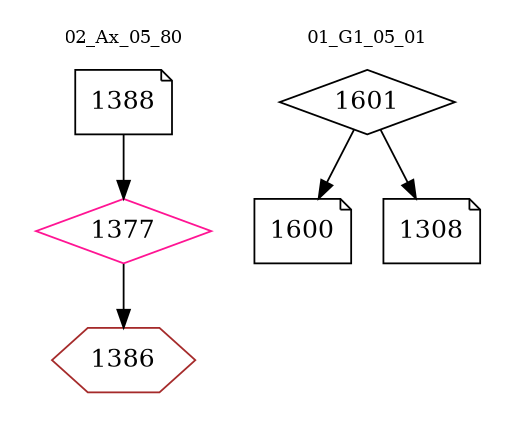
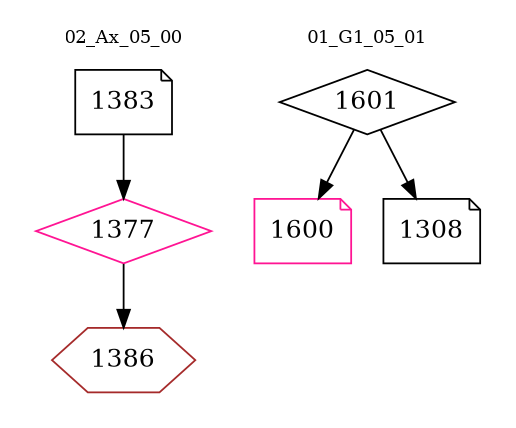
  digraph {
    node [color=black shape=note]
    edge [color=black]
-   n1 [label=1388]
+   n1 [label=1383]
    n2 [color=deeppink label=1377 shape=diamond]
    n3 [color=brown label=1386 shape=hexagon]
    n4 [label=1601 shape=diamond]
-   n5 [label=1600]
+   n5 [color=deeppink label=1600]
    n6 [label=1308]
    subgraph cluster_1 {
      color=white
      fontsize=10
-     label="02_Ax_05_80"
+     label="02_Ax_05_00"
      n1
      n2
      n3
    }
    subgraph cluster_2 {
      color=white
      fontsize=10
      label="01_G1_05_01"
      n4
      n5
      n6
    }
    n1 -> n2
    n2 -> n3
    n4 -> n5
    n4 -> n6
  }
